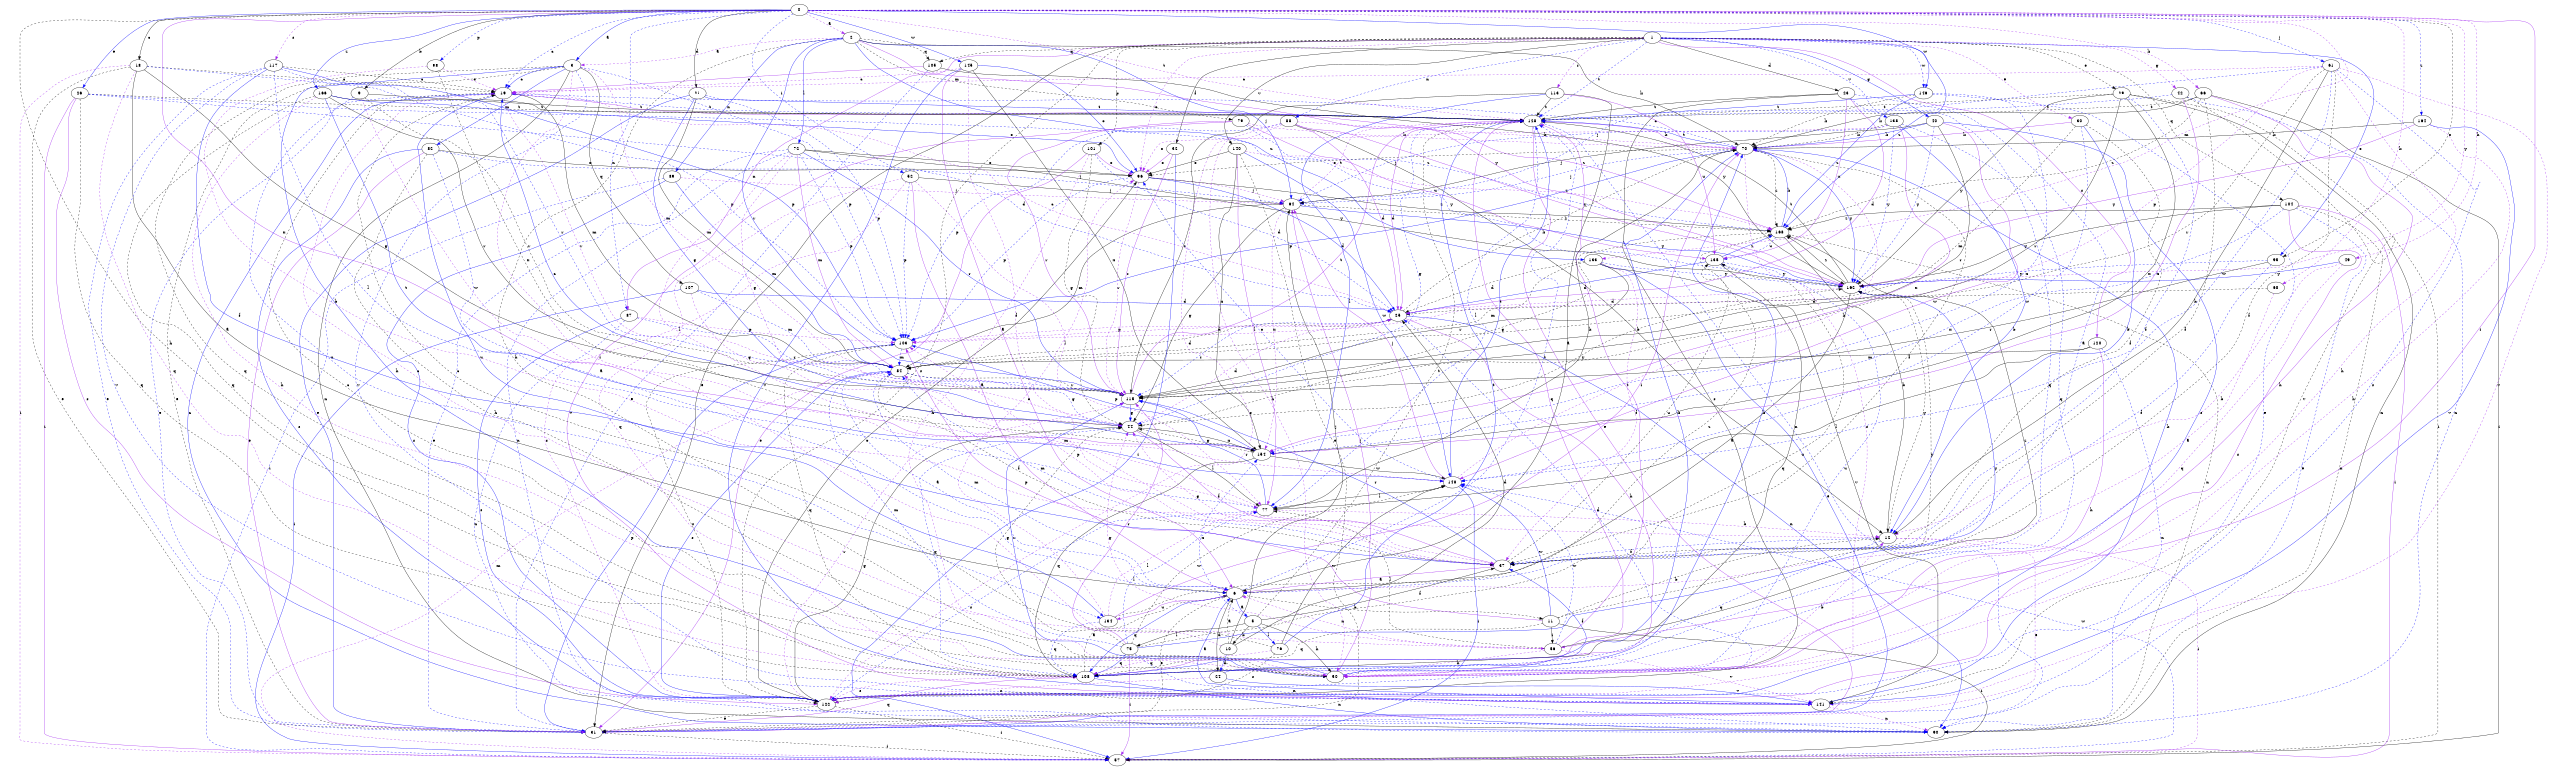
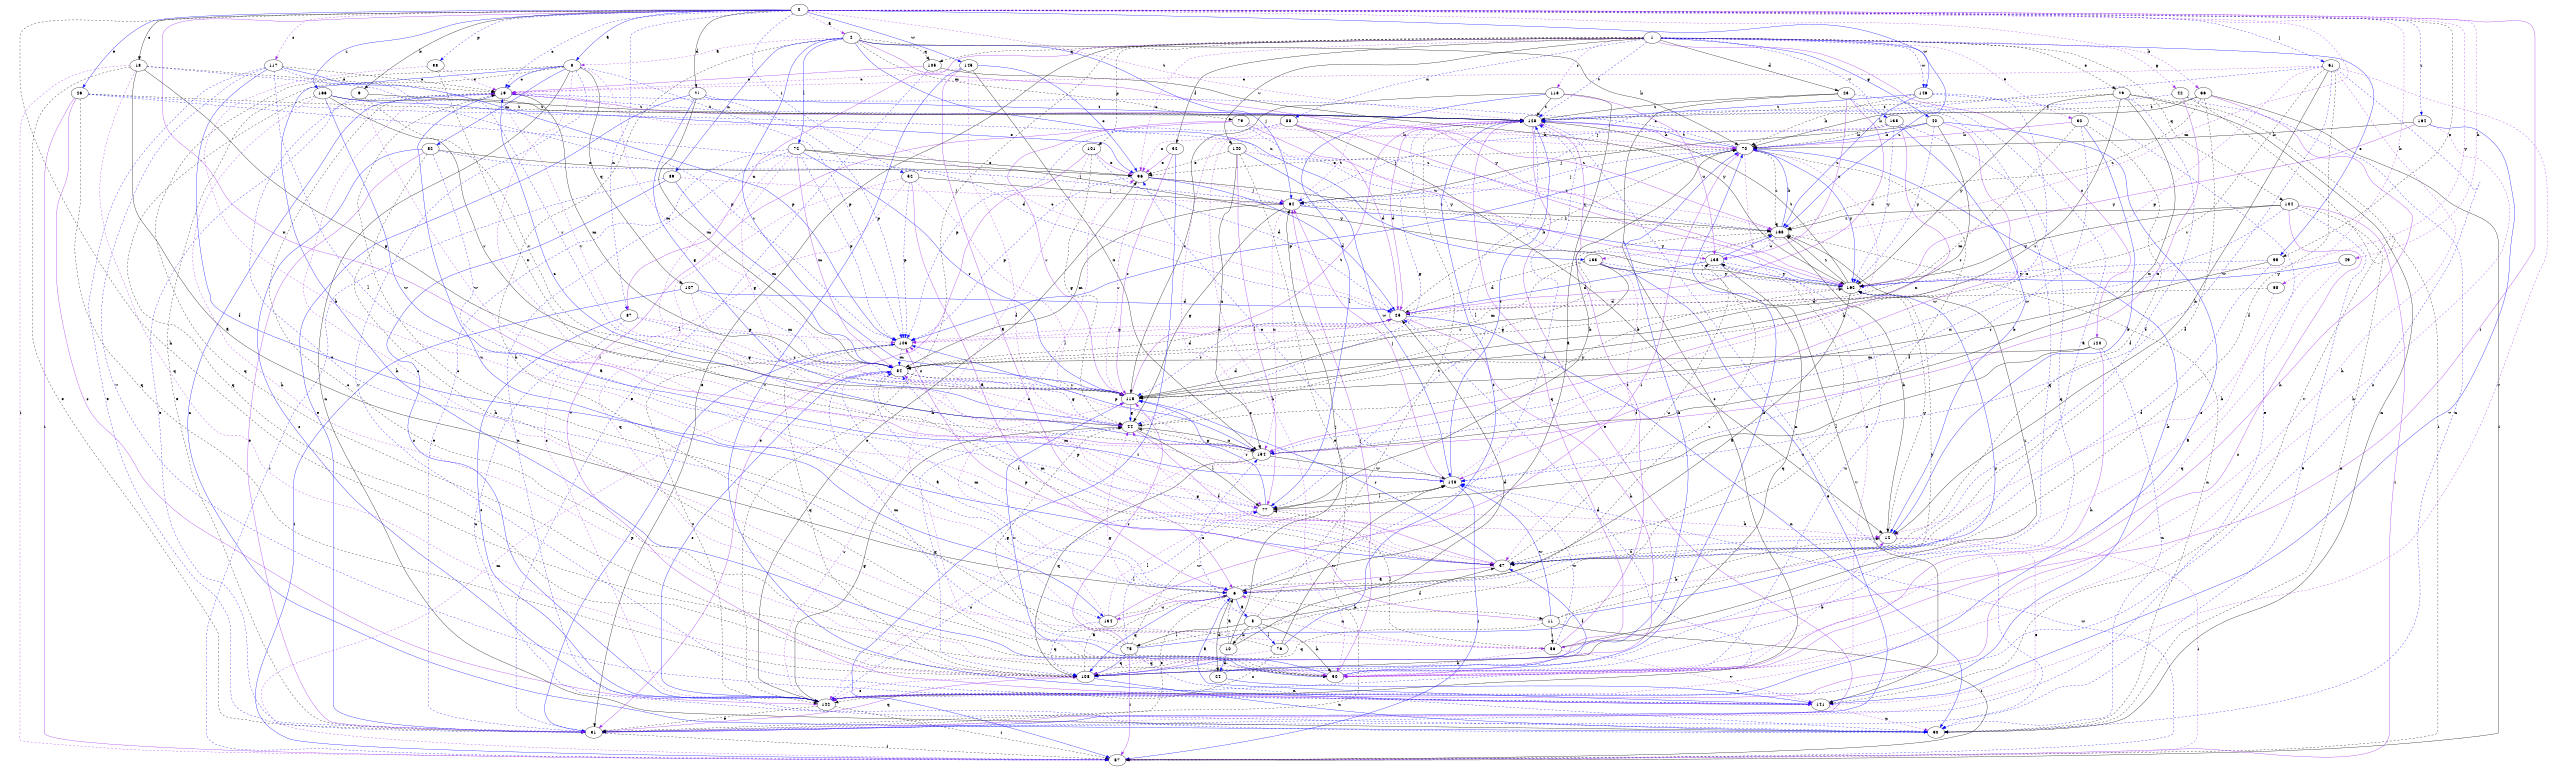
  strict digraph {
    edge [color=blue style=dashed]
    0
    2
    3
    9
    18
    19
    21
    26
    49
    50
    52
    56
    61
    66
    68
    87
    95
    98
    117
    128
    145
    146
    154
    162
    164
    166
    133
    79
    105
    64
    70
    72
    89
    115
    31
    82
    84
    90
    103
    107
    108
    141
    134
    148
    6
    57
    44
    168
    122
    25
    12
    135
    77
    37
    96
    1
    23
    29
    30
    n60 [label=32]
    40
    42
    88
    101
    104
    113
    120
    138
    140
    5
    10
    75
    76
    24
    11
    0 -> 2 [color=purple label=a]
    0 -> 3 [label=a style=solid]
    0 -> 9 [color=black label=b style=solid]
    0 -> 18 [color=black label=c style=solid]
    0 -> 19 [label=c]
    0 -> 21 [color=black label=d style=solid]
    0 -> 26 [label=e style=solid]
    0 -> 49 [color=purple label=h]
    0 -> 50 [color=black label=h]
    0 -> 52 [label=i]
    0 -> 56 [color=purple label=i style=solid]
    0 -> 61 [label=j]
    0 -> 66 [color=purple label=k]
    0 -> 68 [color=purple label=k]
    0 -> 87 [label=n]
    0 -> 95 [color=black label=o]
    0 -> 98 [label=p]
    0 -> 117 [color=purple label=s]
    0 -> 128 [color=purple label=t]
    0 -> 145 [label=w style=solid]
    0 -> 146 [label=w style=solid]
    0 -> 154 [color=purple label=x style=solid]
    0 -> 162 [color=purple label=y]
    0 -> 164 [label=z]
    0 -> 166 [label=z style=solid]
    0 -> 133 [color=purple label=m]
    2 -> 3 [color=purple label=a]
    2 -> 50 [color=black label=h]
    2 -> 162 [color=purple label=y style=solid]
    2 -> 133 [label=u style=solid]
    2 -> 79 [color=black label=m]
    2 -> 105 [color=black label=q]
    2 -> 64 [label=j style=solid]
    2 -> 70 [color=black label=k style=solid]
    2 -> 72 [label=l style=solid]
    2 -> 89 [label=n style=solid]
    2 -> 115 [label=r style=solid]
    3 -> 19 [label=c style=solid]
    3 -> 50 [label=h style=solid]
    3 -> 56 [color=purple label=i]
    3 -> 31 [color=black label=e]
    3 -> 82 [label=m style=solid]
    3 -> 84 [color=purple label=m]
    3 -> 90 [color=black label=n style=solid]
    3 -> 103 [label=p]
    3 -> 107 [color=black label=q style=solid]
    3 -> 108 [color=black label=q]
    3 -> 141 [label=v]
    9 -> 128 [color=black label=t style=solid]
    9 -> 115 [color=black label=r]
    9 -> 134 [label=u]
    9 -> 148 [color=purple label=w]
    18 -> 19 [color=black label=c]
    18 -> 31 [color=black label=e]
    18 -> 103 [label=p]
    18 -> 108 [color=purple label=q]
    18 -> 6 [color=black label=a style=solid]
    18 -> 57 [color=purple label=i]
    18 -> 44 [color=black label=g style=solid]
    19 -> 128 [label=t]
    19 -> 115 [color=purple label=r]
    19 -> 31 [label=e]
    19 -> 84 [color=black label=m style=solid]
    19 -> 134 [label=u style=solid]
    19 -> 168 [color=purple label=z style=solid]
    21 -> 128 [label=t style=solid]
    21 -> 31 [label=e style=solid]
    21 -> 84 [color=black label=m style=solid]
    21 -> 103 [label=p]
    21 -> 44 [label=g style=solid]
    26 -> 128 [color=black label=t]
    26 -> 108 [color=black label=q]
    26 -> 57 [color=purple label=i style=solid]
    26 -> 168 [label=z]
    26 -> 122 [color=purple label=s style=solid]
    26 -> 25 [label=d]
    49 -> 162 [label=y style=solid]
    49 -> 108 [color=purple label=q]
    49 -> 12 [color=purple label=b]
    50 -> 19 [color=black label=c]
    50 -> 64 [color=purple label=j style=solid]
    50 -> 70 [label=k style=solid]
    50 -> 115 [label=r style=solid]
    50 -> 12 [color=purple label=b]
    50 -> 135 [label=u]
    52 -> 64 [color=black label=j style=solid]
    52 -> 103 [label=p]
    52 -> 108 [color=purple label=q]
    52 -> 6 [color=purple label=a style=solid]
    52 -> 122 [color=purple label=s]
    52 -> 77 [color=purple label=l]
    56 -> 50 [color=purple label=h]
    56 -> 128 [color=purple label=t style=solid]
    56 -> 141 [color=purple label=v]
    56 -> 148 [label=w]
    56 -> 6 [color=purple label=n]
    56 -> 44 [color=purple label=g]
    56 -> 168 [color=black label=z style=solid]
    56 -> 77 [color=black label=l]
    61 -> 19 [color=purple label=c]
    61 -> 50 [color=purple label=h]
    61 -> 64 [label=j]
    61 -> 115 [color=black label=r]
    61 -> 103 [color=purple label=p]
    61 -> 141 [color=purple label=v]
    61 -> 148 [label=w]
    61 -> 122 [label=s]
    61 -> 12 [color=black label=b style=solid]
    61 -> 37 [color=black label=f]
    66 -> 50 [color=purple label=h style=solid]
    66 -> 128 [color=black label=t]
    66 -> 70 [color=black label=k style=solid]
    66 -> 57 [color=black label=i style=solid]
    66 -> 168 [color=black label=z]
    66 -> 37 [color=black label=f]
    68 -> 6 [color=purple label=a]
    68 -> 25 [color=black label=d]
    87 -> 115 [label=r]
    87 -> 90 [label=n]
    87 -> 103 [color=purple label=p]
    87 -> 122 [label=s style=solid]
    95 -> 162 [label=y]
    95 -> 115 [color=black label=r style=solid]
    95 -> 37 [label=f]
    98 -> 19 [color=purple label=c]
    98 -> 154 [color=black label=x]
    98 -> 12 [color=purple label=b]
    117 -> 19 [color=black label=c]
    117 -> 115 [label=r]
    117 -> 31 [label=e]
    117 -> 103 [label=p style=solid]
    117 -> 141 [label=v]
    117 -> 77 [label=l]
    117 -> 37 [label=f style=solid]
    128 -> 70 [color=purple label=k style=solid]
    128 -> 31 [color=purple label=e style=solid]
    128 -> 90 [label=n]
    128 -> 108 [color=purple label=q style=solid]
    128 -> 44 [label=g]
    128 -> 25 [color=purple label=d style=solid]
    128 -> 77 [label=l]
    145 -> 19 [color=purple label=c]
    145 -> 154 [color=black label=x style=solid]
    145 -> 141 [label=v style=solid]
    145 -> 6 [color=purple label=a style=solid]
    145 -> 37 [color=purple label=f]
    145 -> 96 [label=o style=solid]
    146 -> 128 [label=t style=solid]
    146 -> 154 [label=x]
    146 -> 70 [color=black label=k]
    146 -> 31 [label=e]
    146 -> 168 [label=z style=solid]
    154 -> 19 [label=c style=solid]
    154 -> 103 [label=p style=solid]
    154 -> 108 [color=black label=q style=solid]
    154 -> 148 [color=black label=w style=solid]
    154 -> 44 [color=black label=g]
    162 -> 128 [color=black label=t style=solid]
    162 -> 6 [color=black label=a style=solid]
    162 -> 168 [color=black label=z style=solid]
    162 -> 25 [color=purple label=d]
    164 -> 50 [color=purple label=h]
    164 -> 162 [color=purple label=y style=solid]
    164 -> 70 [color=black label=k style=solid]
    164 -> 141 [label=v style=solid]
    166 -> 50 [color=purple label=h]
    166 -> 128 [color=black label=t style=solid]
    166 -> 115 [color=black label=r style=solid]
    166 -> 108 [color=black label=q]
-   166 -> 148 [label=t style=solid]
+   166 -> 148 [label=w style=solid]
    166 -> 96 [label=o style=solid]
    133 -> 162 [label=y]
    133 -> 115 [color=black label=r style=solid]
    133 -> 31 [label=e style=solid]
    133 -> 84 [color=black label=m]
    133 -> 141 [color=black label=v style=solid]
    133 -> 25 [color=black label=d]
    133 -> 37 [color=purple label=f]
    79 -> 162 [label=y]
    79 -> 70 [color=purple label=k]
    79 -> 115 [color=purple label=r style=solid]
    79 -> 141 [color=purple label=v style=solid]
    79 -> 135 [color=purple label=u style=solid]
    105 -> 19 [color=purple label=c style=solid]
    105 -> 162 [color=black label=y style=solid]
    105 -> 31 [label=e]
    64 -> 128 [color=purple label=t]
    64 -> 154 [color=purple label=x]
    64 -> 162 [label=y style=solid]
    64 -> 84 [color=black label=m style=solid]
    64 -> 44 [color=black label=g style=solid]
    64 -> 168 [color=black label=z]
    70 -> 19 [label=c]
    70 -> 128 [label=t style=solid]
    70 -> 162 [label=y style=solid]
    70 -> 64 [label=j]
    70 -> 103 [label=p style=solid]
    70 -> 168 [color=black label=z]
    70 -> 122 [color=purple label=s]
    70 -> 37 [color=black label=f]
    70 -> 96 [color=black label=o]
    72 -> 162 [color=black label=y style=solid]
    72 -> 115 [label=r style=solid]
    72 -> 31 [label=e]
    72 -> 84 [color=purple label=m style=solid]
    72 -> 90 [label=n]
    72 -> 103 [label=p]
    72 -> 44 [color=purple label=g]
    72 -> 77 [color=purple label=l]
    72 -> 96 [color=black label=o style=solid]
    89 -> 64 [color=purple label=j]
    89 -> 84 [label=m style=solid]
    89 -> 57 [label=i]
    89 -> 122 [label=s style=solid]
    115 -> 128 [color=purple label=t style=solid]
    115 -> 44 [label=g style=solid]
    31 -> 103 [label=p style=solid]
    31 -> 108 [color=purple label=q style=solid]
    31 -> 57 [color=black label=i]
    82 -> 50 [color=black label=h]
    82 -> 64 [label=j]
    82 -> 31 [color=purple label=e style=solid]
    82 -> 6 [label=a]
    82 -> 122 [label=s style=solid]
    82 -> 96 [color=black label=o style=solid]
    84 -> 115 [color=black label=r]
    84 -> 6 [label=a]
    84 -> 44 [label=g]
    84 -> 122 [label=s style=solid]
    84 -> 25 [color=black label=d]
    84 -> 37 [color=black label=f]
    90 -> 19 [label=c style=solid]
    103 -> 84 [label=m]
    103 -> 108 [color=black label=q]
    103 -> 122 [color=black label=s]
    103 -> 25 [color=purple label=d]
    107 -> 84 [label=m]
    107 -> 57 [label=i style=solid]
    107 -> 44 [color=purple label=g]
    107 -> 25 [label=d style=solid]
    108 -> 70 [label=k style=solid]
    108 -> 90 [label=n style=solid]
    108 -> 6 [color=black label=a]
    108 -> 122 [color=purple label=s]
    141 -> 70 [label=k style=solid]
    141 -> 90 [color=purple label=n]
    141 -> 6 [label=a style=solid]
    134 -> 70 [color=purple label=i style=solid]
    134 -> 108 [label=q]
    134 -> 168 [color=black label=z]
    134 -> 77 [color=purple label=l]
    134 -> 96 [color=purple label=o]
    148 -> 128 [label=t style=solid]
    148 -> 64 [color=purple label=j style=solid]
    148 -> 70 [color=purple label=k]
    148 -> 57 [label=i style=solid]
    148 -> 77 [color=black label=l style=solid]
    148 -> 96 [label=o]
    6 -> 128 [label=t]
    6 -> 31 [color=black label=e]
    6 -> 84 [label=m]
    6 -> 108 [label=q style=solid]
    6 -> 134 [color=purple label=u style=solid]
    6 -> 5 [label=a style=solid]
    6 -> 24 [color=black label=d style=solid]
    6 -> 11 [color=black label=b]
    57 -> 84 [color=purple label=m]
    57 -> 148 [label=w]
    44 -> 154 [color=black label=x style=solid]
    44 -> 162 [color=black label=y]
    44 -> 108 [label=q]
    44 -> 25 [color=purple label=d]
    44 -> 77 [color=black label=l style=solid]
    44 -> 37 [color=purple label=f style=solid]
    168 -> 70 [label=k style=solid]
    168 -> 90 [color=black label=n]
    168 -> 44 [color=black label=g]
    168 -> 12 [color=black label=b style=solid]
    168 -> 135 [label=u]
    122 -> 115 [color=purple label=r]
    122 -> 31 [color=black label=e]
    122 -> 57 [color=black label=i]
    122 -> 44 [color=black label=g style=solid]
    122 -> 25 [label=d]
    122 -> 96 [color=black label=o style=solid]
    25 -> 19 [color=purple label=c]
    25 -> 50 [color=purple label=h style=solid]
    25 -> 70 [color=black label=k]
    25 -> 115 [label=r]
    25 -> 90 [label=n style=solid]
    25 -> 103 [color=purple label=p]
    12 -> 162 [color=black label=y]
    12 -> 31 [color=purple label=e]
-   12 -> 108 [label=q]
    12 -> 57 [color=purple label=i]
    12 -> 37 [label=f]
    135 -> 162 [label=y]
    135 -> 108 [color=black label=q style=solid]
    135 -> 168 [label=z style=solid]
    135 -> 25 [label=d style=solid]
    77 -> 70 [color=black label=k style=solid]
    77 -> 115 [label=r style=solid]
    77 -> 84 [color=purple label=m]
    77 -> 122 [label=s]
    77 -> 12 [color=purple label=b]
    37 -> 115 [label=r style=solid]
    37 -> 84 [label=m]
    37 -> 103 [color=purple label=p]
    37 -> 6 [color=purple label=a style=solid]
    37 -> 44 [color=purple label=g]
    37 -> 135 [color=black label=u]
    96 -> 64 [color=purple label=j]
    96 -> 115 [color=purple label=r]
    96 -> 103 [label=p]
    96 -> 168 [color=black label=z style=solid]
    96 -> 25 [label=d style=solid]
    1 -> 87 [color=purple label=n style=solid]
    1 -> 95 [label=o style=solid]
    1 -> 128 [label=t]
    1 -> 146 [label=w]
    1 -> 105 [color=black label=q]
    1 -> 31 [color=black label=e style=solid]
    1 -> 168 [label=z style=solid]
    1 -> 122 [color=black label=s]
    1 -> 96 [color=purple label=o]
    1 -> 23 [color=black label=d style=solid]
    1 -> 29 [color=black label=e]
    1 -> 30 [color=purple label=e]
    1 -> n60 [color=black label=f style=solid]
    1 -> 40 [label=g style=solid]
    1 -> 42 [color=purple label=g]
    1 -> 88 [label=n]
    1 -> 101 [color=black label=p]
    1 -> 104 [color=black label=q]
    1 -> 113 [color=purple label=r]
    1 -> 120 [color=purple label=s style=solid]
    1 -> 138 [label=v]
    1 -> 140 [color=black label=v style=solid]
    23 -> 128 [color=black label=t style=solid]
    23 -> 108 [label=q]
    23 -> 6 [label=a]
    23 -> 122 [color=black label=s style=solid]
    23 -> 25 [color=purple label=d style=solid]
    23 -> 135 [color=purple label=u style=solid]
    29 -> 128 [color=black label=t]
    29 -> 154 [color=black label=x style=solid]
    29 -> 162 [color=black label=y style=solid]
    29 -> 115 [color=black label=r style=solid]
    29 -> 90 [color=black label=n style=solid]
    29 -> 57 [color=black label=i]
    29 -> 37 [label=f]
    30 -> 70 [color=purple label=k style=solid]
    30 -> 84 [color=black label=m]
    30 -> 148 [label=w]
    30 -> 12 [label=b style=solid]
    30 -> 37 [color=black label=f]
    n60 -> 115 [color=purple label=r style=solid]
    n60 -> 57 [label=i style=solid]
    n60 -> 96 [color=purple label=o style=solid]
    40 -> 162 [label=y]
    40 -> 64 [color=black label=j style=solid]
    40 -> 70 [label=k style=solid]
    40 -> 115 [color=black label=r style=solid]
    40 -> 148 [color=purple label=w style=solid]
    40 -> 122 [label=s style=solid]
    42 -> 128 [label=t]
    42 -> 154 [color=purple label=x style=solid]
    42 -> 90 [label=n]
    42 -> 141 [color=black label=v]
    88 -> 50 [color=purple label=h]
    88 -> 162 [color=purple label=y style=solid]
    88 -> 70 [color=purple label=k]
    88 -> 103 [label=p]
    88 -> 122 [color=purple label=s]
    88 -> 25 [color=purple label=d style=solid]
    88 -> 12 [color=black label=b style=solid]
    101 -> 50 [color=purple label=h]
    101 -> 31 [color=purple label=e style=solid]
    101 -> 44 [color=black label=g]
    101 -> 25 [label=d]
    101 -> 96 [color=purple label=o style=solid]
    104 -> 154 [label=x]
    104 -> 162 [color=black label=y style=solid]
    104 -> 31 [label=e]
    104 -> 90 [color=black label=n]
    104 -> 57 [color=purple label=i style=solid]
    104 -> 168 [color=black label=z style=solid]
    104 -> 122 [color=purple label=s style=solid]
    113 -> 128 [color=black label=t style=solid]
    113 -> 115 [color=black label=r style=solid]
    113 -> 6 [color=black label=a style=solid]
    113 -> 135 [color=purple label=u style=solid]
    113 -> 77 [label=l style=solid]
    120 -> 50 [color=purple label=h style=solid]
    120 -> 84 [color=black label=m style=solid]
    120 -> 90 [label=n]
    120 -> 77 [color=black label=l style=solid]
    138 -> 154 [color=purple label=x style=solid]
    138 -> 162 [label=y]
    138 -> 64 [label=j]
    138 -> 70 [color=black label=k]
    138 -> 108 [label=q]
    138 -> 12 [label=b style=solid]
    138 -> 96 [color=purple label=o]
    140 -> 154 [color=black label=x style=solid]
    140 -> 31 [color=black label=e]
    140 -> 148 [label=w style=solid]
    140 -> 168 [color=purple label=z]
    140 -> 77 [color=purple label=l style=solid]
-   140 -> 96 [color=black label=o style=solid]
+   140 -> 96 [color=black label=o]
    5 -> 50 [color=black label=h style=solid]
    5 -> 128 [color=black label=t]
    5 -> 154 [label=x]
    5 -> 37 [color=black label=f style=solid]
    5 -> 10 [color=black label=b style=solid]
    5 -> 75 [color=black label=l style=solid]
    5 -> 76 [label=l style=solid]
    10 -> 19 [color=purple label=c]
    10 -> 64 [color=black label=j style=solid]
    10 -> 6 [color=black label=a]
    10 -> 25 [color=black label=d style=solid]
    10 -> 24 [label=d style=solid]
    75 -> 162 [label=y style=solid]
    75 -> 115 [color=purple label=r style=solid]
    75 -> 84 [label=m]
    75 -> 90 [label=n]
    75 -> 108 [label=q style=solid]
    75 -> 148 [color=black label=w]
    75 -> 57 [color=purple label=i style=solid]
    75 -> 44 [color=black label=g]
    75 -> 135 [color=black label=u]
    75 -> 77 [label=l]
    76 -> 19 [color=black label=c]
    76 -> 128 [label=t style=solid]
    76 -> 108 [color=purple label=q]
    76 -> 148 [color=black label=w style=solid]
    76 -> 122 [color=black label=s]
    24 -> 141 [label=v style=solid]
-   24 -> 122 [color=purple label=s]
    24 -> 37 [label=f style=solid]
    11 -> 56 [color=black label=i style=solid]
    11 -> 162 [color=black label=y]
    11 -> 103 [color=purple label=p style=solid]
    11 -> 108 [color=black label=q]
    11 -> 148 [label=w style=solid]
    11 -> 57 [color=black label=i style=solid]
    11 -> 12 [color=black label=b]
  }
